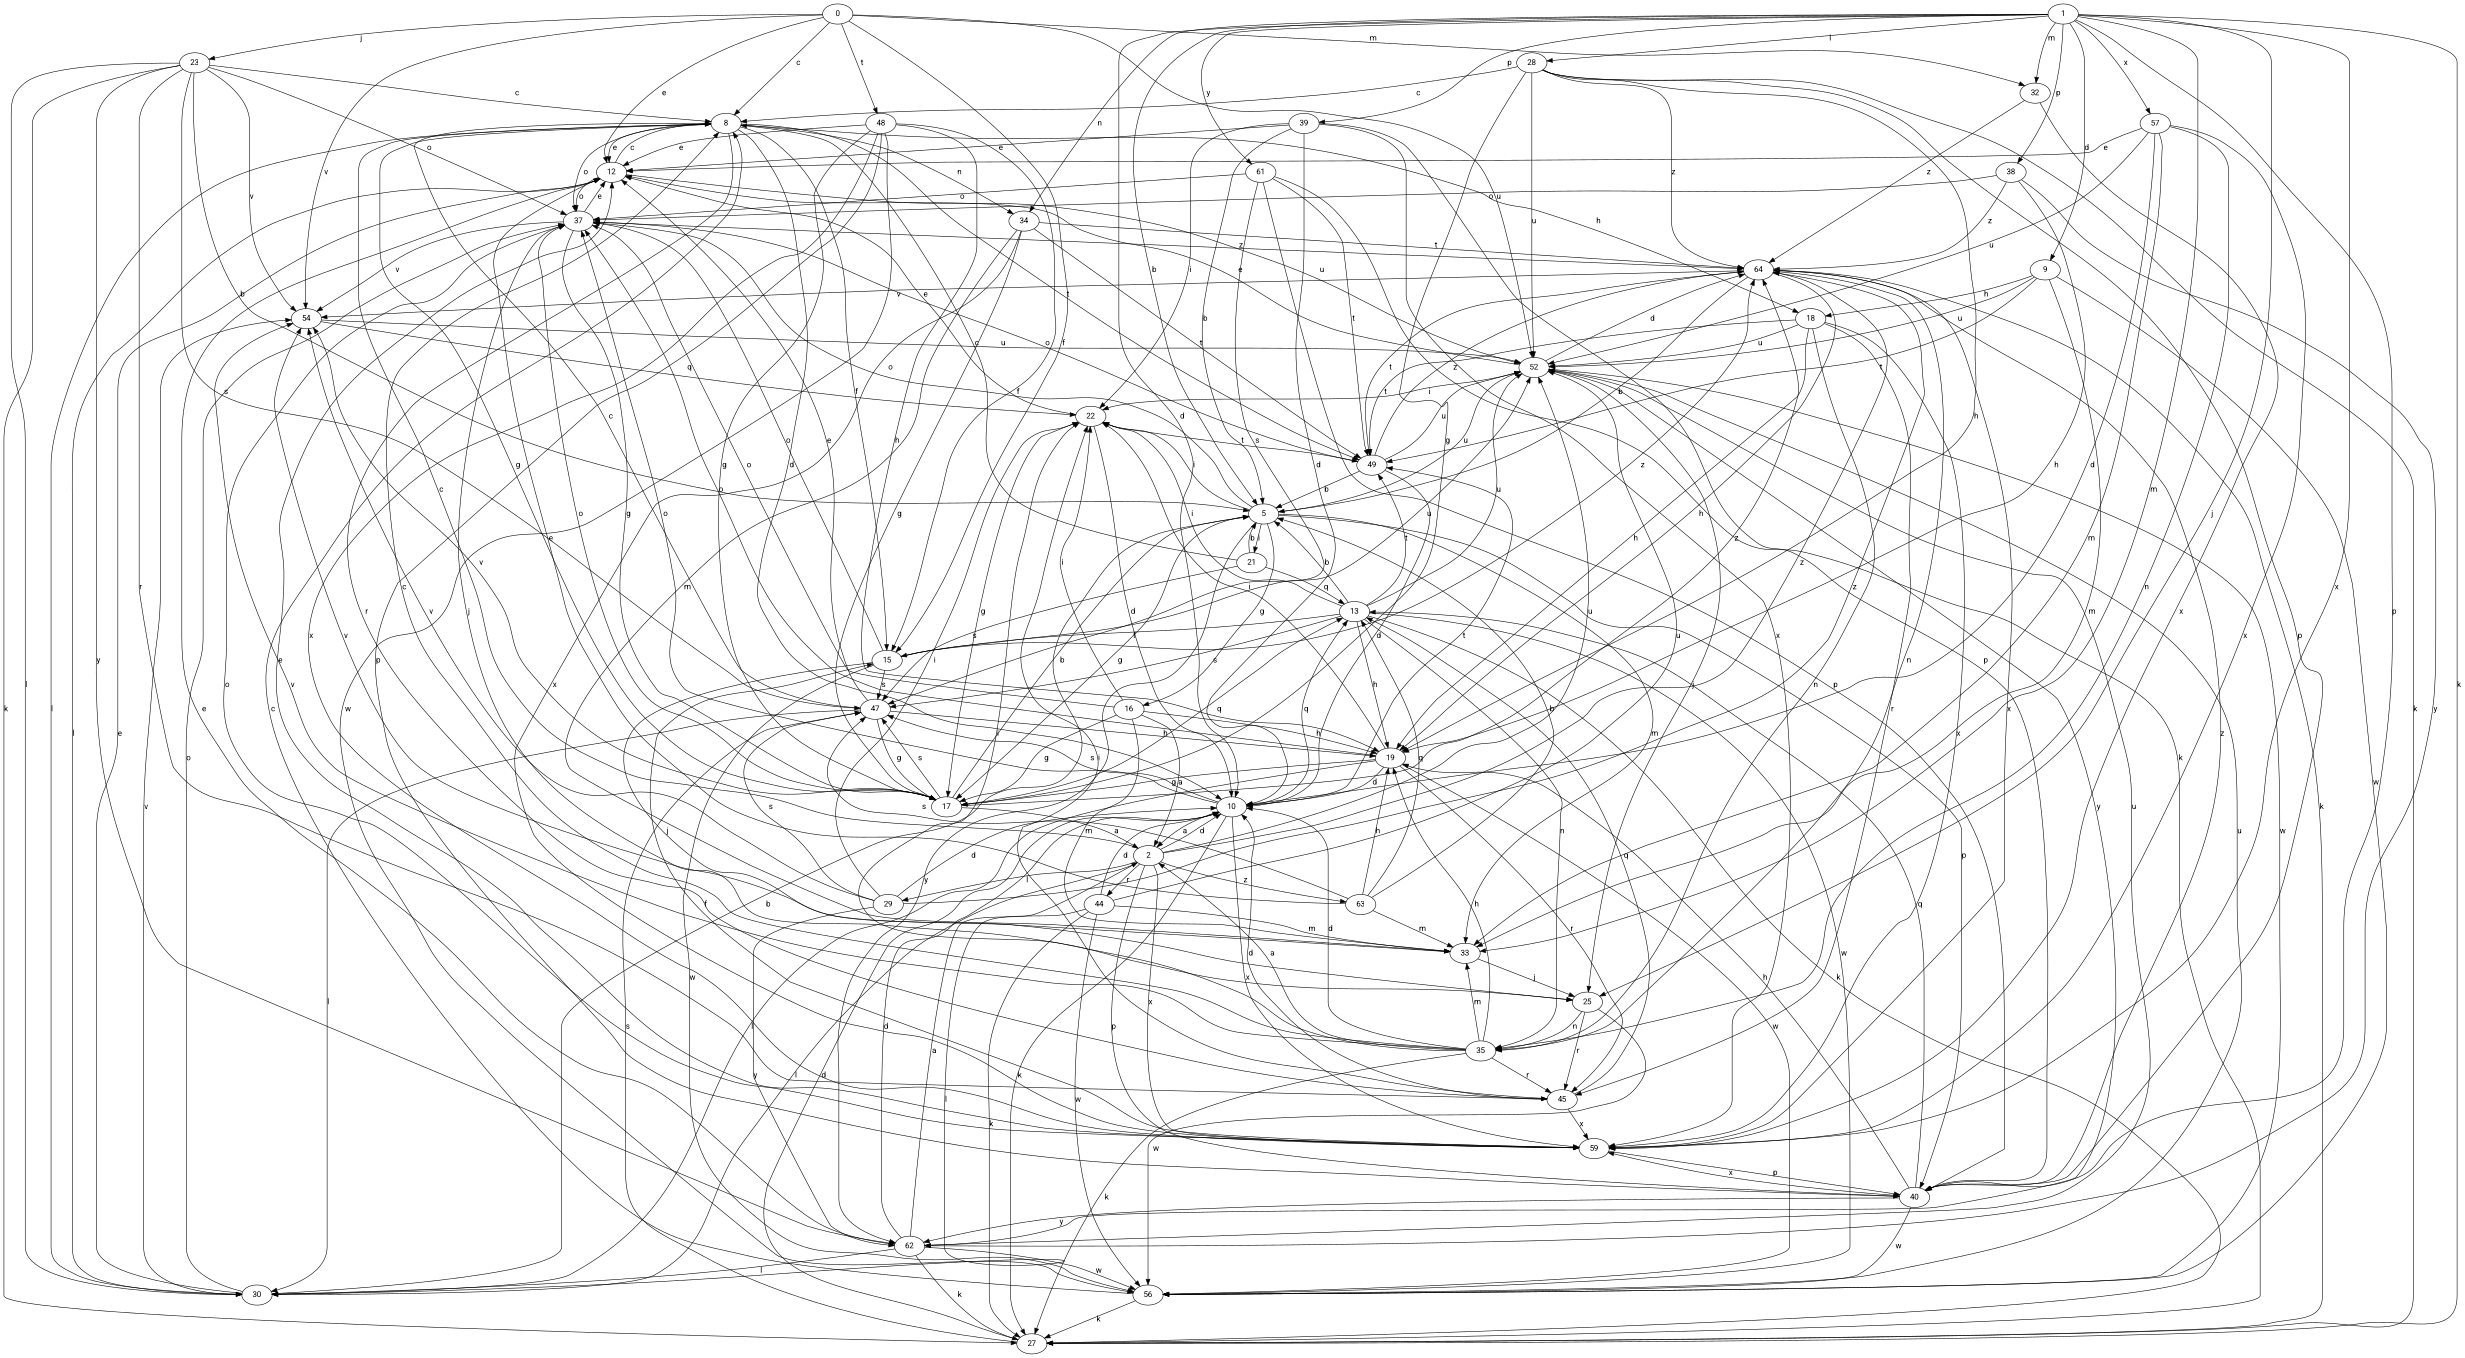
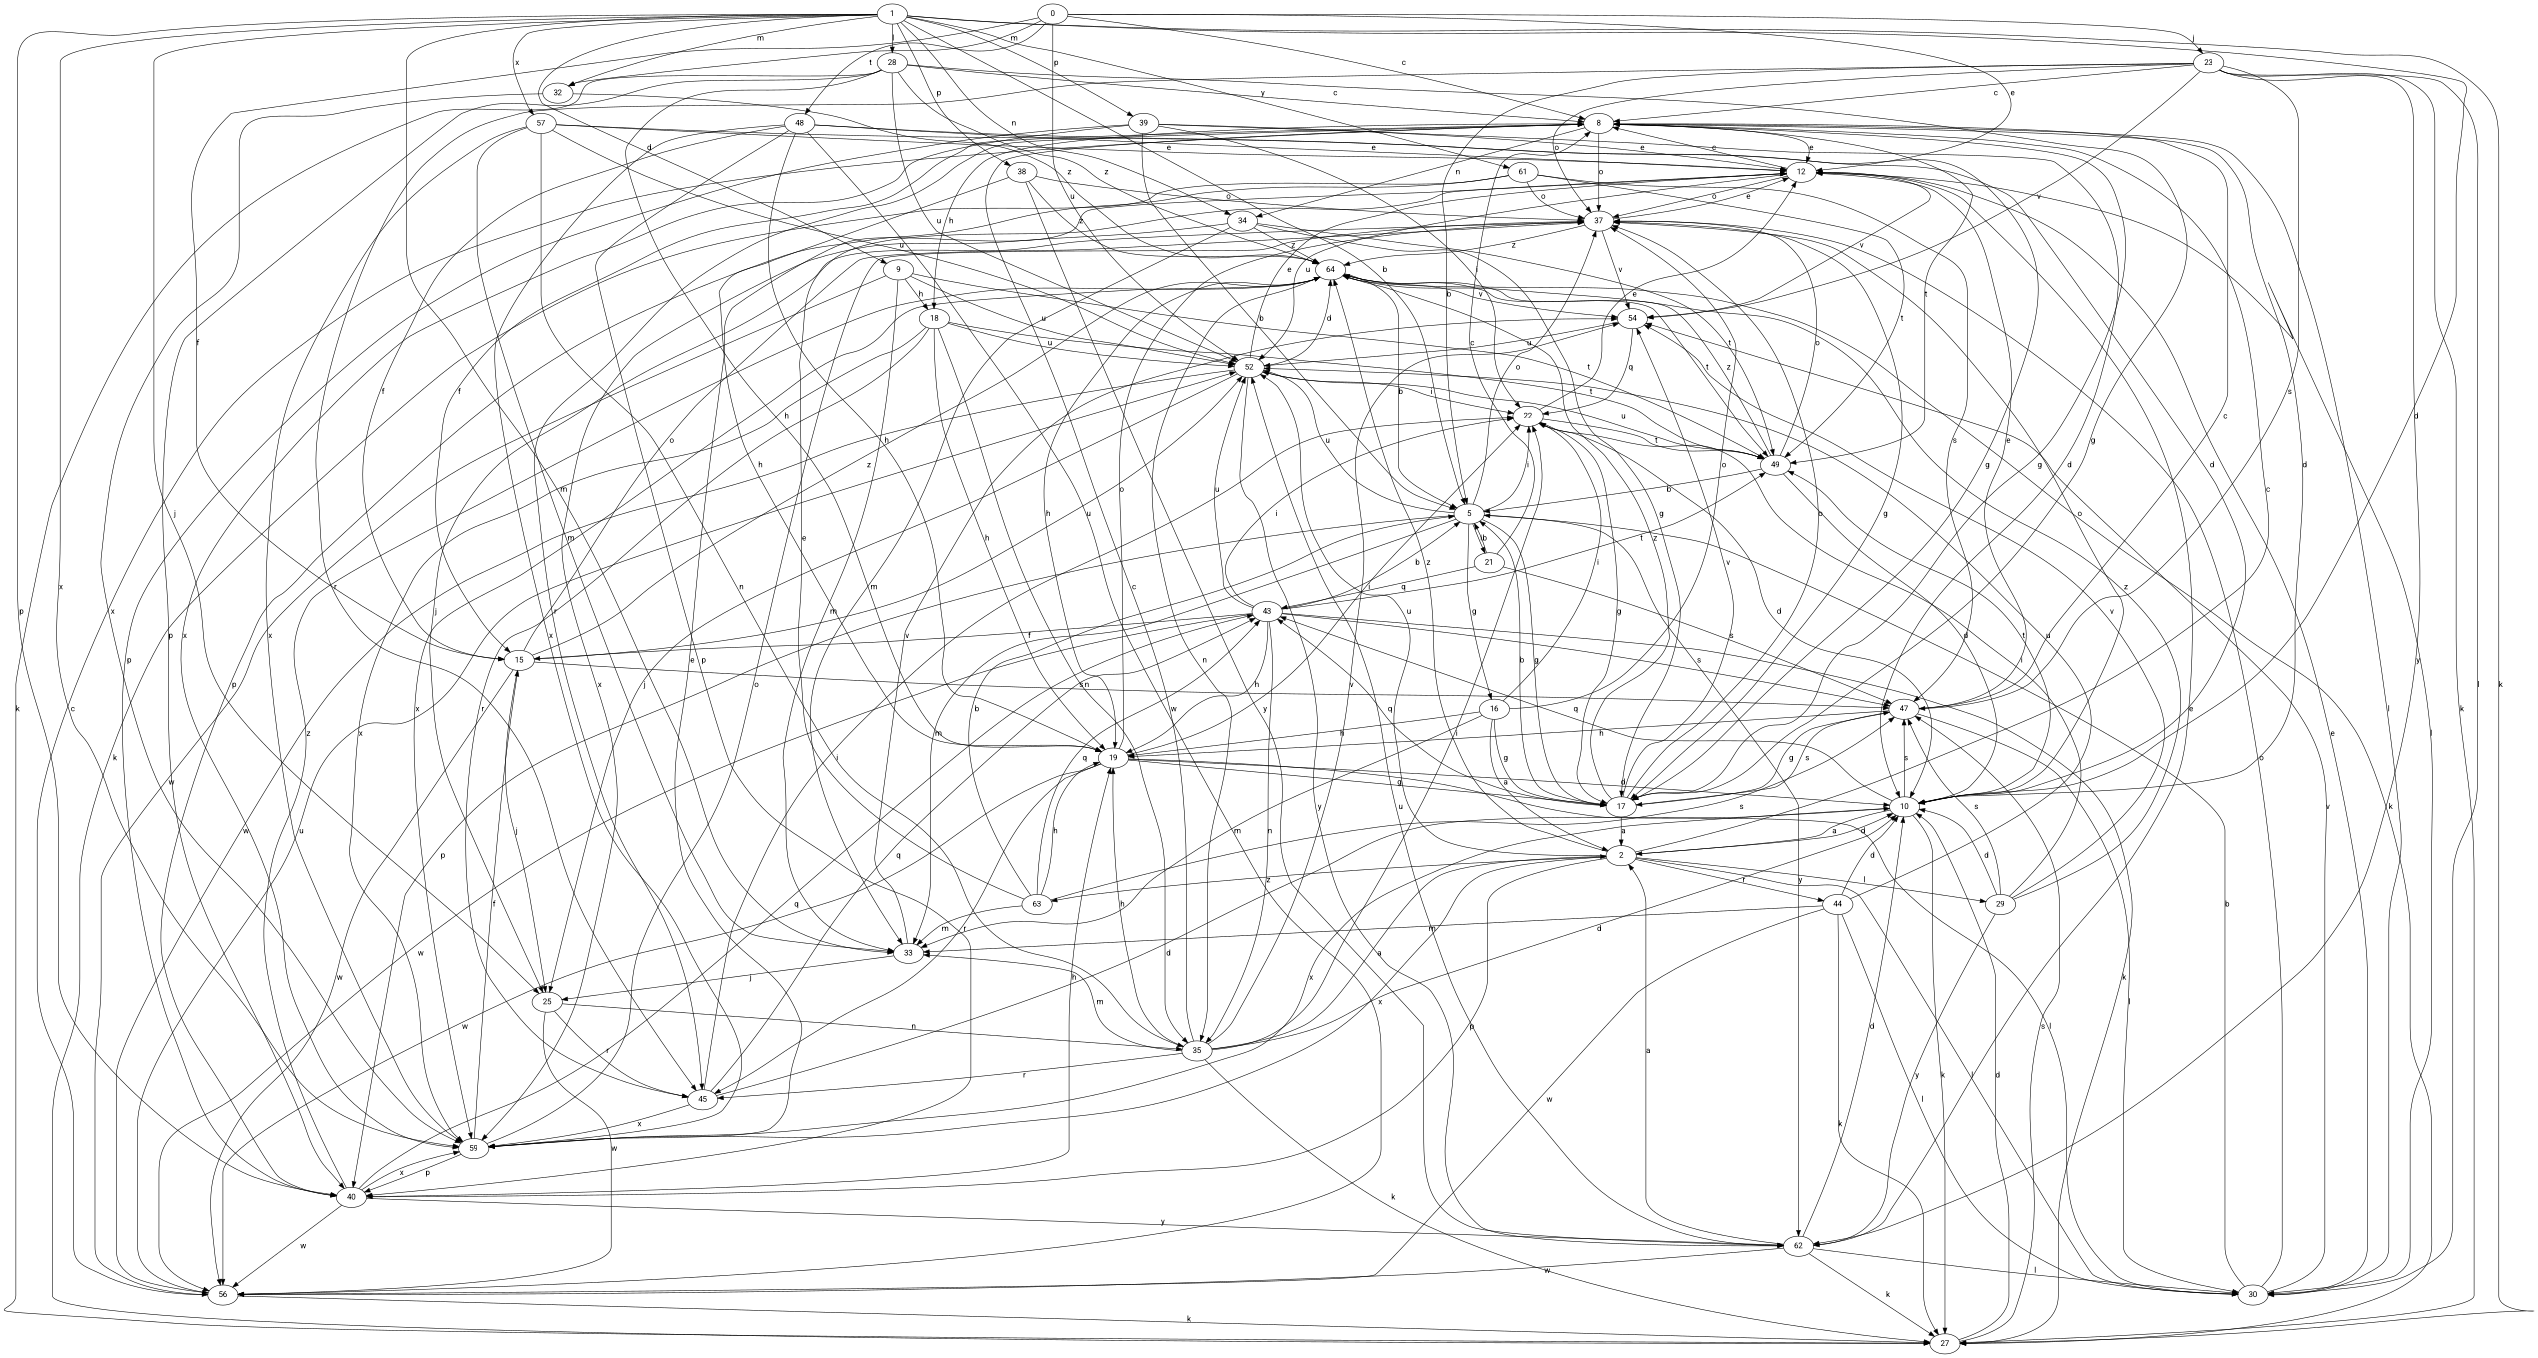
  strict digraph {
    fontname=Roboto
    node [fontname=Roboto]
    edge [fontname=Roboto]
    0
    8
    12
    15
    23
    32
    48
    52
    54
    10
    34
    30
    17
    37
    18
    45
    49
    25
    64
    56
    47
    5
    27
    62
    59
    40
    19
    22
    1
    9
    28
    33
    38
    39
    57
    61
    16
    21
    2
-   43 [label=13]
+   43
    35
    29
    44
    63
    0 -> 8 [label=c]
    0 -> 12 [label=e]
    0 -> 15 [label=f]
    0 -> 23 [label=j]
    0 -> 32 [label=m]
    0 -> 48 [label=t]
    0 -> 52 [label=u]
-   0 -> 54 [label=v]
+   12 -> 54 [label=v]
    8 -> 12 [label=e]
    8 -> 15 [label=f]
    8 -> 10 [label=d]
    8 -> 34 [label=n]
    8 -> 30 [label=l]
    8 -> 17 [label=g]
    8 -> 37 [label=o]
    8 -> 18 [label=h]
    8 -> 45 [label=r]
    8 -> 49 [label=t]
    12 -> 8 [label=c]
    12 -> 52 [label=u]
    12 -> 30 [label=l]
    12 -> 37 [label=o]
    15 -> 52 [label=u]
    15 -> 37 [label=o]
    15 -> 25 [label=j]
    15 -> 64 [label=z]
    15 -> 56 [label=w]
    15 -> 47 [label=s]
    23 -> 8 [label=c]
    23 -> 54 [label=v]
    23 -> 30 [label=l]
    23 -> 37 [label=o]
    23 -> 45 [label=r]
    23 -> 47 [label=s]
    23 -> 5 [label=b]
    23 -> 27 [label=k]
    23 -> 62 [label=y]
    32 -> 64 [label=z]
    32 -> 59 [label=x]
    48 -> 12 [label=e]
    48 -> 15 [label=f]
    48 -> 17 [label=g]
    48 -> 56 [label=w]
    48 -> 59 [label=x]
    48 -> 40 [label=p]
    48 -> 19 [label=h]
    52 -> 12 [label=e]
    52 -> 25 [label=j]
    52 -> 64 [label=d]
    52 -> 56 [label=w]
    52 -> 62 [label=y]
    52 -> 22 [label=i]
    54 -> 52 [label=u]
    54 -> 22 [label=q]
    10 -> 37 [label=o]
    10 -> 49 [label=t]
    10 -> 47 [label=s]
    10 -> 27 [label=k]
    10 -> 59 [label=x]
    10 -> 2 [label=a]
    10 -> 43 [label=q]
    34 -> 17 [label=g]
    34 -> 49 [label=t]
-   34 -> 64 [label=t]
+   34 -> 64 [label=z]
    34 -> 59 [label=x]
    34 -> 33 [label=m]
    30 -> 12 [label=e]
    30 -> 54 [label=v]
    30 -> 37 [label=o]
    30 -> 5 [label=b]
    17 -> 54 [label=v]
    17 -> 37 [label=o]
    17 -> 64 [label=z]
    17 -> 47 [label=s]
    17 -> 5 [label=b]
    17 -> 2 [label=a]
    17 -> 43 [label=q]
    37 -> 12 [label=e]
    37 -> 54 [label=v]
    37 -> 17 [label=g]
    37 -> 25 [label=j]
    37 -> 64 [label=z]
    18 -> 52 [label=u]
    18 -> 45 [label=r]
    18 -> 49 [label=t]
    18 -> 59 [label=x]
    18 -> 19 [label=h]
    18 -> 35 [label=n]
    45 -> 10 [label=d]
    45 -> 59 [label=x]
    45 -> 22 [label=i]
    45 -> 43 [label=q]
    49 -> 52 [label=u]
    49 -> 10 [label=d]
    49 -> 37 [label=o]
    49 -> 64 [label=z]
    49 -> 5 [label=b]
    25 -> 45 [label=r]
    25 -> 56 [label=w]
    25 -> 35 [label=n]
    64 -> 54 [label=v]
    64 -> 49 [label=t]
    64 -> 5 [label=b]
    64 -> 27 [label=k]
    64 -> 59 [label=x]
    64 -> 19 [label=h]
    64 -> 35 [label=n]
    56 -> 8 [label=c]
    56 -> 52 [label=u]
    56 -> 27 [label=k]
    47 -> 8 [label=c]
    47 -> 12 [label=e]
    47 -> 30 [label=l]
    47 -> 17 [label=g]
    47 -> 19 [label=h]
    5 -> 52 [label=u]
    5 -> 17 [label=g]
    5 -> 37 [label=o]
    5 -> 62 [label=y]
    5 -> 40 [label=p]
    5 -> 22 [label=i]
    5 -> 33 [label=m]
    5 -> 16 [label=g]
    5 -> 21 [label=i]
    27 -> 10 [label=d]
    27 -> 47 [label=s]
    62 -> 12 [label=e]
    62 -> 52 [label=u]
    62 -> 10 [label=d]
    62 -> 30 [label=l]
    62 -> 56 [label=w]
    62 -> 27 [label=k]
    62 -> 2 [label=a]
    59 -> 12 [label=e]
    59 -> 15 [label=f]
    59 -> 37 [label=o]
    59 -> 40 [label=p]
    40 -> 64 [label=z]
    40 -> 56 [label=w]
    40 -> 62 [label=y]
    40 -> 59 [label=x]
    40 -> 19 [label=h]
    40 -> 43 [label=q]
    19 -> 10 [label=d]
    19 -> 30 [label=l]
    19 -> 17 [label=g]
    19 -> 37 [label=o]
    19 -> 45 [label=r]
    19 -> 56 [label=w]
    19 -> 22 [label=i]
    22 -> 12 [label=e]
    22 -> 10 [label=d]
    22 -> 17 [label=g]
    22 -> 49 [label=t]
    1 -> 32 [label=m]
    1 -> 10 [label=d]
    1 -> 34 [label=n]
    1 -> 25 [label=j]
    1 -> 5 [label=b]
    1 -> 27 [label=k]
    1 -> 59 [label=x]
    1 -> 40 [label=p]
    1 -> 9 [label=d]
    1 -> 28 [label=l]
    1 -> 33 [label=m]
    1 -> 38 [label=p]
    1 -> 39 [label=p]
    1 -> 57 [label=x]
    1 -> 61 [label=y]
    9 -> 52 [label=u]
    9 -> 18 [label=h]
    9 -> 49 [label=t]
    9 -> 56 [label=w]
    9 -> 33 [label=m]
    28 -> 8 [label=c]
    28 -> 52 [label=u]
    28 -> 17 [label=g]
    28 -> 64 [label=z]
    28 -> 27 [label=k]
    28 -> 40 [label=p]
    28 -> 19 [label=h]
    33 -> 54 [label=v]
    33 -> 25 [label=j]
    38 -> 37 [label=o]
    38 -> 64 [label=z]
    38 -> 62 [label=y]
    38 -> 19 [label=h]
    39 -> 12 [label=e]
    39 -> 10 [label=d]
    39 -> 5 [label=b]
    39 -> 59 [label=x]
    39 -> 40 [label=p]
    39 -> 22 [label=i]
    57 -> 12 [label=e]
    57 -> 52 [label=u]
    57 -> 10 [label=d]
    57 -> 59 [label=x]
    57 -> 33 [label=m]
    57 -> 35 [label=n]
    61 -> 37 [label=o]
    61 -> 49 [label=t]
    61 -> 47 [label=s]
    61 -> 27 [label=k]
    61 -> 40 [label=p]
    16 -> 17 [label=g]
    16 -> 37 [label=o]
    16 -> 19 [label=h]
    16 -> 22 [label=i]
    16 -> 33 [label=m]
    16 -> 2 [label=a]
    21 -> 8 [label=c]
    21 -> 47 [label=s]
    21 -> 5 [label=b]
    21 -> 43 [label=q]
    2 -> 8 [label=c]
    2 -> 52 [label=u]
    2 -> 10 [label=d]
    2 -> 30 [label=l]
    2 -> 64 [label=z]
    2 -> 59 [label=x]
    2 -> 40 [label=p]
    2 -> 29 [label=l]
    2 -> 44 [label=r]
    2 -> 63 [label=z]
    43 -> 15 [label=f]
    43 -> 52 [label=u]
    43 -> 49 [label=t]
    43 -> 56 [label=w]
    43 -> 47 [label=s]
    43 -> 5 [label=b]
    43 -> 27 [label=k]
    43 -> 19 [label=h]
    43 -> 22 [label=i]
    43 -> 35 [label=n]
    35 -> 8 [label=c]
    35 -> 54 [label=v]
    35 -> 10 [label=d]
    35 -> 45 [label=r]
    35 -> 27 [label=k]
    35 -> 19 [label=h]
    35 -> 22 [label=i]
    35 -> 33 [label=m]
    35 -> 2 [label=a]
    29 -> 54 [label=v]
    29 -> 10 [label=d]
    29 -> 64 [label=z]
    29 -> 47 [label=s]
    29 -> 62 [label=y]
    29 -> 22 [label=i]
    44 -> 52 [label=u]
    44 -> 10 [label=d]
    44 -> 30 [label=l]
    44 -> 56 [label=w]
    44 -> 27 [label=k]
    44 -> 33 [label=m]
    63 -> 12 [label=e]
    63 -> 47 [label=s]
    63 -> 5 [label=b]
    63 -> 19 [label=h]
    63 -> 33 [label=m]
    63 -> 43 [label=q]
  }
